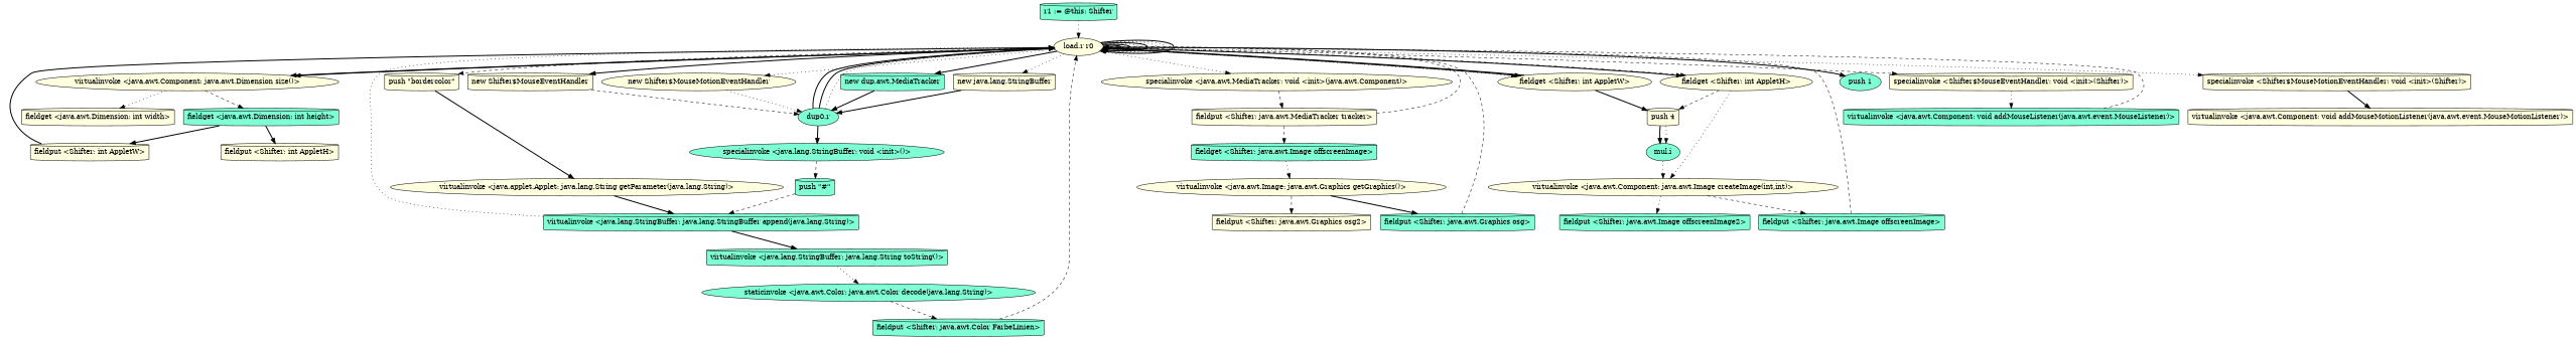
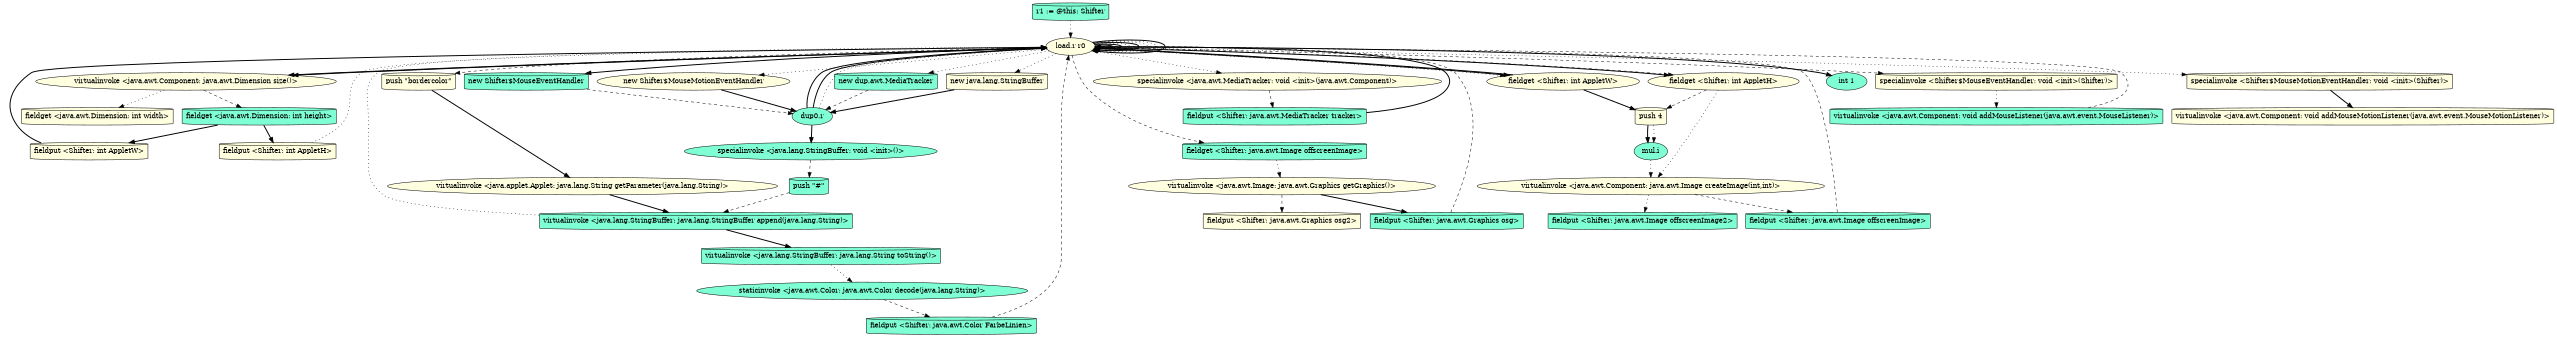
  digraph {
    node [fillcolor=lightyellow shape=cylinder style=filled]
    edge [style=bold]
    n1 [fillcolor=aquamarine label="r1 := @this: Shifter"]
    "load.r r0" [shape=ellipse]
    "virtualinvoke <java.awt.Component: java.awt.Dimension size()>" [shape=ellipse]
    n4 [fillcolor=aquamarine label="new dup.awt.MediaTracker"]
    "specialinvoke <java.awt.MediaTracker: void <init>(java.awt.Component)>" [shape=ellipse]
    "new java.lang.StringBuffer"
    "push \"bordercolor\""
    "fieldget <Shifter: int AppletW>" [shape=ellipse]
    "fieldget <Shifter: int AppletH>" [shape=ellipse]
    "fieldget <Shifter: java.awt.Image offscreenImage>" [fillcolor=aquamarine]
-   "push 1" [fillcolor=aquamarine shape=ellipse]
-   "new Shifter$MouseEventHandler"
+   "push 1" [fillcolor=aquamarine shape=ellipse label="int 1"]
+   "new Shifter$MouseEventHandler" [fillcolor=aquamarine]
    "specialinvoke <Shifter$MouseEventHandler: void <init>(Shifter)>"
    "new Shifter$MouseMotionEventHandler" [shape=ellipse]
    "specialinvoke <Shifter$MouseMotionEventHandler: void <init>(Shifter)>"
    "fieldget <java.awt.Dimension: int width>"
    "fieldget <java.awt.Dimension: int height>" [fillcolor=aquamarine]
    n18 [fillcolor=aquamarine label="dup0.r" shape=ellipse]
-   "fieldput <Shifter: java.awt.MediaTracker tracker>"
+   "fieldput <Shifter: java.awt.MediaTracker tracker>" [fillcolor=aquamarine]
    "virtualinvoke <java.applet.Applet: java.lang.String getParameter(java.lang.String)>" [shape=ellipse]
    n21 [label="push 4"]
    "virtualinvoke <java.awt.Component: java.awt.Image createImage(int,int)>" [shape=ellipse]
    "virtualinvoke <java.awt.Image: java.awt.Graphics getGraphics()>" [shape=ellipse]
    "virtualinvoke <java.awt.Component: void addMouseListener(java.awt.event.MouseListener)>" [fillcolor=aquamarine]
    "virtualinvoke <java.awt.Component: void addMouseMotionListener(java.awt.event.MouseMotionListener)>"
    "fieldput <Shifter: int AppletW>"
    "fieldput <Shifter: int AppletH>"
    "specialinvoke <java.lang.StringBuffer: void <init>()>" [fillcolor=aquamarine shape=ellipse]
    "push \"#\"" [fillcolor=aquamarine]
    "virtualinvoke <java.lang.StringBuffer: java.lang.StringBuffer append(java.lang.String)>" [fillcolor=aquamarine]
    "virtualinvoke <java.lang.StringBuffer: java.lang.String toString()>" [fillcolor=aquamarine]
    "staticinvoke <java.awt.Color: java.awt.Color decode(java.lang.String)>" [fillcolor=aquamarine shape=ellipse]
    "fieldput <Shifter: java.awt.Color FarbeLinien>" [fillcolor=aquamarine]
    "mul.i" [fillcolor=aquamarine shape=ellipse]
    "fieldput <Shifter: java.awt.Image offscreenImage>" [fillcolor=aquamarine]
    "fieldput <Shifter: java.awt.Image offscreenImage2>" [fillcolor=aquamarine]
    "fieldput <Shifter: java.awt.Graphics osg>" [fillcolor=aquamarine]
    "fieldput <Shifter: java.awt.Graphics osg2>"
    n1 -> "load.r r0" [style=dotted]
    "load.r r0" -> "load.r r0" [style=dashed]
    "load.r r0" -> "load.r r0"
    "load.r r0" -> "load.r r0"
    "load.r r0" -> "load.r r0" [style=dotted]
    "load.r r0" -> "load.r r0"
    "load.r r0" -> "load.r r0" [style=dotted]
    "load.r r0" -> "load.r r0" [style=dotted]
    "load.r r0" -> "load.r r0"
    "load.r r0" -> "virtualinvoke <java.awt.Component: java.awt.Dimension size()>"
    "load.r r0" -> "virtualinvoke <java.awt.Component: java.awt.Dimension size()>"
-   "load.r r0" -> n4
+   "load.r r0" -> n4 [style=dotted]
    "load.r r0" -> "specialinvoke <java.awt.MediaTracker: void <init>(java.awt.Component)>" [style=dotted]
    "load.r r0" -> "new java.lang.StringBuffer" [style=dotted]
    "load.r r0" -> "push \"bordercolor\"" [style=dashed]
    "load.r r0" -> "fieldget <Shifter: int AppletW>" [style=dotted]
    "load.r r0" -> "fieldget <Shifter: int AppletW>"
    "load.r r0" -> "fieldget <Shifter: int AppletH>"
    "load.r r0" -> "fieldget <Shifter: int AppletH>" [style=dashed]
-   "fieldput <Shifter: java.awt.MediaTracker tracker>" -> "fieldget <Shifter: java.awt.Image offscreenImage>" [style=dashed]
+   "load.r r0" -> "fieldget <Shifter: java.awt.Image offscreenImage>" [style=dashed]
    "load.r r0" -> "push 1"
    "load.r r0" -> "new Shifter$MouseEventHandler"
    "load.r r0" -> "specialinvoke <Shifter$MouseEventHandler: void <init>(Shifter)>" [style=dashed]
    "load.r r0" -> "new Shifter$MouseMotionEventHandler" [style=dotted]
    "load.r r0" -> "specialinvoke <Shifter$MouseMotionEventHandler: void <init>(Shifter)>" [style=dotted]
    "virtualinvoke <java.awt.Component: java.awt.Dimension size()>" -> "fieldget <java.awt.Dimension: int width>" [style=dotted]
    "virtualinvoke <java.awt.Component: java.awt.Dimension size()>" -> "fieldget <java.awt.Dimension: int height>" [style=dashed]
-   n4 -> n18
+   n4 -> n18 [style=dashed]
    "specialinvoke <java.awt.MediaTracker: void <init>(java.awt.Component)>" -> "fieldput <Shifter: java.awt.MediaTracker tracker>" [style=dashed]
    "new java.lang.StringBuffer" -> n18
    "push \"bordercolor\"" -> "virtualinvoke <java.applet.Applet: java.lang.String getParameter(java.lang.String)>"
    "fieldget <Shifter: int AppletW>" -> "load.r r0"
    "fieldget <Shifter: int AppletW>" -> n21
    "fieldget <Shifter: int AppletH>" -> n21 [style=dashed]
    "fieldget <Shifter: int AppletH>" -> "virtualinvoke <java.awt.Component: java.awt.Image createImage(int,int)>" [style=dotted]
    "fieldget <Shifter: java.awt.Image offscreenImage>" -> "virtualinvoke <java.awt.Image: java.awt.Graphics getGraphics()>" [style=dotted]
    "new Shifter$MouseEventHandler" -> n18 [style=dashed]
    "specialinvoke <Shifter$MouseEventHandler: void <init>(Shifter)>" -> "virtualinvoke <java.awt.Component: void addMouseListener(java.awt.event.MouseListener)>" [style=dotted]
-   "new Shifter$MouseMotionEventHandler" -> n18 [style=dotted]
+   "new Shifter$MouseMotionEventHandler" -> n18
    "specialinvoke <Shifter$MouseMotionEventHandler: void <init>(Shifter)>" -> "virtualinvoke <java.awt.Component: void addMouseMotionListener(java.awt.event.MouseMotionListener)>"
    "fieldget <java.awt.Dimension: int height>" -> "fieldput <Shifter: int AppletW>"
    "fieldget <java.awt.Dimension: int height>" -> "fieldput <Shifter: int AppletH>"
    n18 -> "load.r r0"
    n18 -> "load.r r0"
    n18 -> "load.r r0" [style=dotted]
    n18 -> "specialinvoke <java.lang.StringBuffer: void <init>()>"
-   "fieldput <Shifter: java.awt.MediaTracker tracker>" -> "load.r r0" [style=dashed]
+   "fieldput <Shifter: java.awt.MediaTracker tracker>" -> "load.r r0"
    "virtualinvoke <java.applet.Applet: java.lang.String getParameter(java.lang.String)>" -> "virtualinvoke <java.lang.StringBuffer: java.lang.StringBuffer append(java.lang.String)>"
    n21 -> "mul.i"
    n21 -> "mul.i" [style=dotted]
    "virtualinvoke <java.awt.Component: java.awt.Image createImage(int,int)>" -> "fieldput <Shifter: java.awt.Image offscreenImage>" [style=dashed]
    "virtualinvoke <java.awt.Component: java.awt.Image createImage(int,int)>" -> "fieldput <Shifter: java.awt.Image offscreenImage2>" [style=dotted]
    "virtualinvoke <java.awt.Image: java.awt.Graphics getGraphics()>" -> "fieldput <Shifter: java.awt.Graphics osg>"
    "virtualinvoke <java.awt.Image: java.awt.Graphics getGraphics()>" -> "fieldput <Shifter: java.awt.Graphics osg2>" [style=dashed]
    "virtualinvoke <java.awt.Component: void addMouseListener(java.awt.event.MouseListener)>" -> "load.r r0" [style=dashed]
    "fieldput <Shifter: int AppletW>" -> "load.r r0"
+   "fieldput <Shifter: int AppletH>" -> "load.r r0" [style=dotted]
    "specialinvoke <java.lang.StringBuffer: void <init>()>" -> "push \"#\"" [style=dashed]
    "push \"#\"" -> "virtualinvoke <java.lang.StringBuffer: java.lang.StringBuffer append(java.lang.String)>" [style=dashed]
    "virtualinvoke <java.lang.StringBuffer: java.lang.StringBuffer append(java.lang.String)>" -> "load.r r0" [style=dotted]
    "virtualinvoke <java.lang.StringBuffer: java.lang.StringBuffer append(java.lang.String)>" -> "virtualinvoke <java.lang.StringBuffer: java.lang.String toString()>"
    "virtualinvoke <java.lang.StringBuffer: java.lang.String toString()>" -> "staticinvoke <java.awt.Color: java.awt.Color decode(java.lang.String)>" [style=dotted]
    "staticinvoke <java.awt.Color: java.awt.Color decode(java.lang.String)>" -> "fieldput <Shifter: java.awt.Color FarbeLinien>" [style=dashed]
    "fieldput <Shifter: java.awt.Color FarbeLinien>" -> "load.r r0" [style=dashed]
    "mul.i" -> "virtualinvoke <java.awt.Component: java.awt.Image createImage(int,int)>" [style=dotted]
    "fieldput <Shifter: java.awt.Image offscreenImage>" -> "load.r r0" [style=dashed]
    "fieldput <Shifter: java.awt.Graphics osg>" -> "load.r r0" [style=dashed]
  }
